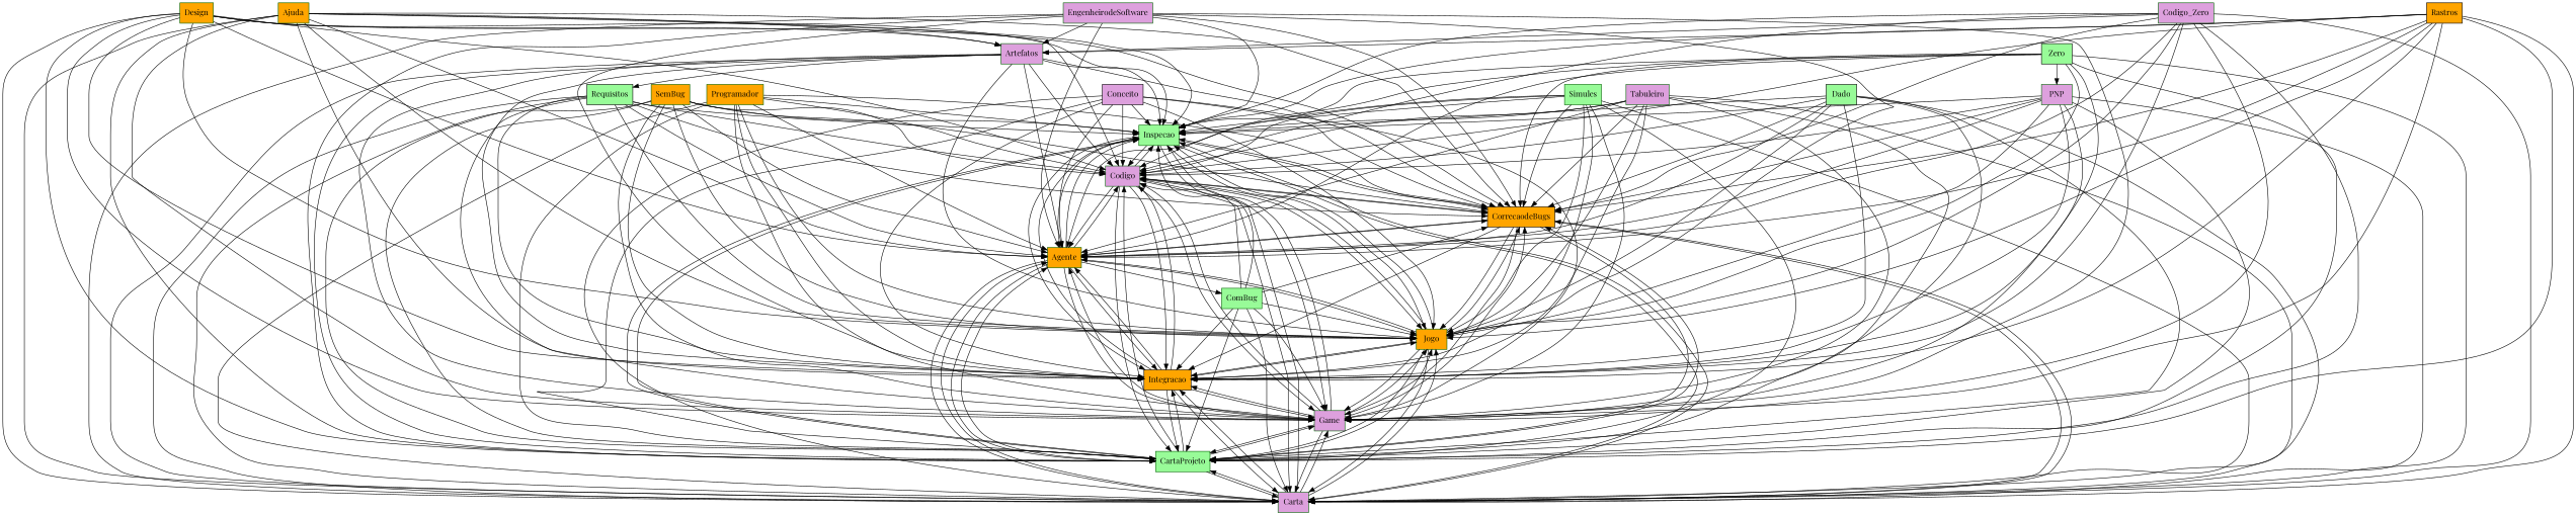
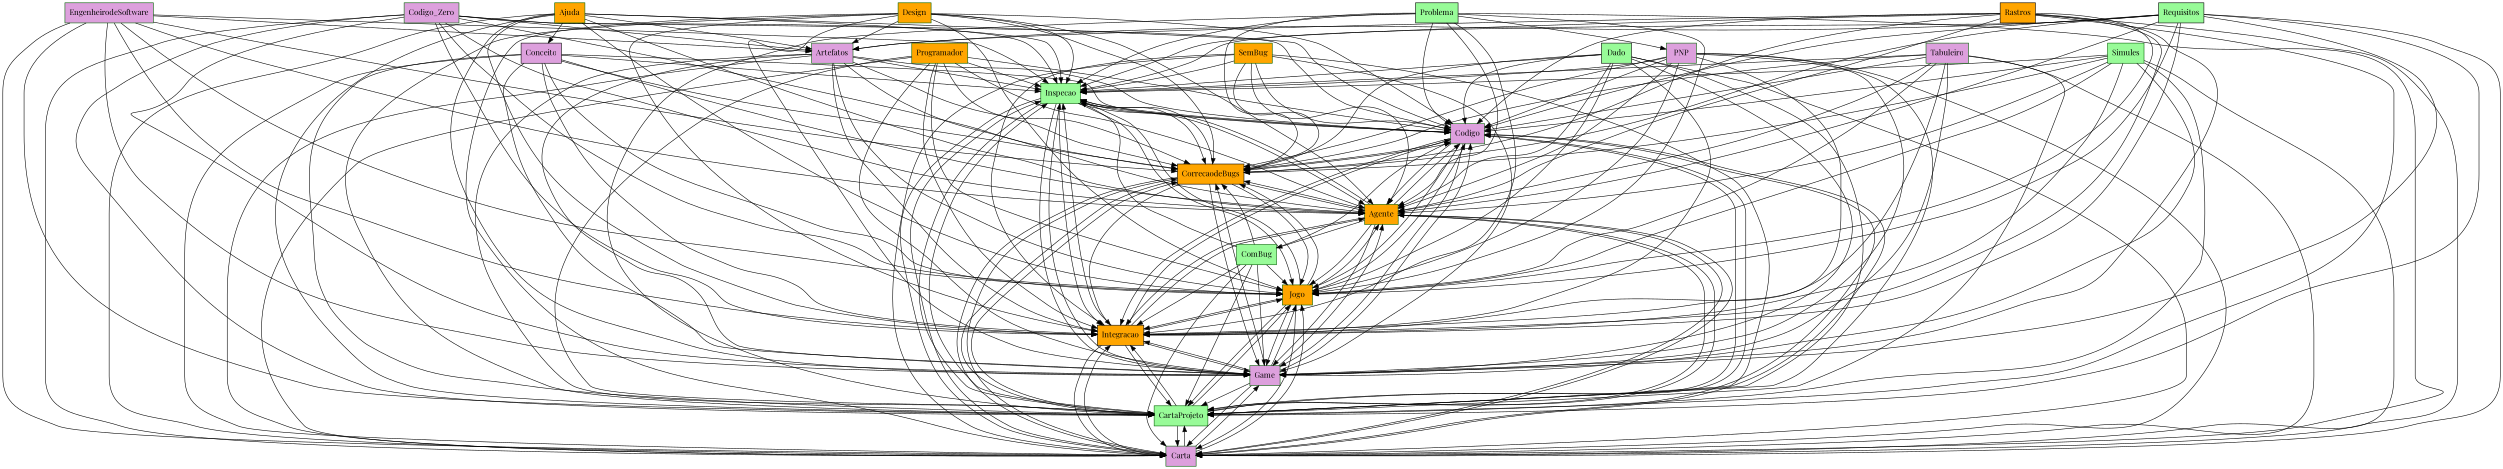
  digraph {
    fontname="Playfair Display"
    rankdir=TB
    node [color=darkgreen fillcolor=plum fontname="Playfair Display" shape=box style=filled]
    edge [arrowhead=normal fontname="Playfair Display"]
    n1 [fillcolor=palegreen label=Inspecao]
    n2 [label=Codigo]
    n3 [label=Carta]
    n4 [fillcolor=palegreen label=CartaProjeto]
    n5 [label=Game]
    n6 [color=black fillcolor=orange label=Integracao]
    n7 [fillcolor=orange label=Jogo]
    n8 [fillcolor=orange label=Agente]
    n9 [color=black fillcolor=orange label=CorrecaodeBugs]
    n10 [fillcolor=palegreen label=ComBug]
    n11 [fillcolor=orange label=Programador]
    n12 [color=black label=Conceito]
    n13 [label=EngenheirodeSoftware]
    n14 [label=Artefatos]
    n15 [fillcolor=palegreen label=Simules]
    n16 [label=Codigo_Zero]
    n17 [fillcolor=orange label=SemBug]
    n18 [fillcolor=orange label=Ajuda]
    n19 [label=PNP]
    n20 [color=black fillcolor=palegreen label=Requisitos]
    n21 [fillcolor=orange label=Design]
    n22 [label=Tabuleiro]
-   n23 [color=black fillcolor=palegreen label=Zero]
+   n23 [color=black fillcolor=palegreen label=Problema]
    n24 [color=black fillcolor=palegreen label=Dado]
    n25 [color=black fillcolor=orange label=Rastros]
    n1 -> n2
    n1 -> n3
    n1 -> n4
    n1 -> n5
    n1 -> n6
    n1 -> n7
    n1 -> n8
    n1 -> n9
    n2 -> n1
    n2 -> n3
    n2 -> n4
    n2 -> n5
    n2 -> n6
    n2 -> n7
    n2 -> n8
    n2 -> n9
    n3 -> n1
    n3 -> n2
    n3 -> n4
    n3 -> n5
    n3 -> n6
    n3 -> n7
    n3 -> n8
    n3 -> n9
    n4 -> n1
    n4 -> n2
    n4 -> n3
-   n4 -> n5
    n4 -> n6
    n4 -> n7
    n4 -> n8
    n4 -> n9
    n5 -> n1
    n5 -> n2
    n5 -> n3
    n5 -> n4
    n5 -> n6
    n5 -> n7
    n5 -> n8
    n5 -> n9
    n6 -> n1
    n6 -> n2
    n6 -> n3
    n6 -> n4
    n6 -> n5
    n6 -> n7
    n6 -> n8
    n7 -> n1
    n7 -> n2
    n7 -> n3
    n7 -> n4
    n7 -> n5
    n7 -> n6
    n7 -> n8
    n7 -> n9
    n8 -> n1
    n8 -> n2
    n8 -> n3
    n8 -> n4
    n8 -> n5
    n8 -> n6
    n8 -> n7
    n8 -> n9
    n8 -> n10
    n9 -> n1
    n9 -> n2
    n9 -> n3
    n9 -> n4
    n9 -> n5
    n9 -> n6
    n9 -> n7
    n9 -> n8
    n10 -> n1
    n10 -> n2
    n10 -> n3
    n10 -> n4
    n10 -> n5
    n10 -> n6
    n10 -> n7
    n10 -> n9
    n11 -> n1
    n11 -> n2
    n11 -> n3
    n11 -> n4
    n11 -> n5
    n11 -> n6
    n11 -> n7
    n11 -> n8
    n11 -> n9
    n12 -> n1
    n12 -> n2
    n12 -> n3
    n12 -> n4
    n12 -> n5
    n12 -> n6
    n12 -> n7
    n12 -> n8
    n12 -> n9
    n13 -> n1
    n13 -> n3
    n13 -> n4
    n13 -> n5
    n13 -> n6
    n13 -> n7
    n13 -> n8
    n13 -> n9
    n13 -> n14
    n14 -> n1
    n14 -> n2
    n14 -> n3
    n14 -> n4
    n14 -> n5
    n14 -> n6
    n14 -> n7
    n14 -> n8
    n14 -> n9
    n15 -> n1
    n15 -> n2
    n15 -> n3
    n15 -> n4
    n15 -> n5
    n15 -> n6
    n15 -> n7
    n15 -> n8
    n15 -> n9
    n16 -> n1
    n16 -> n2
    n16 -> n3
    n16 -> n4
    n16 -> n5
    n16 -> n6
    n16 -> n7
    n16 -> n8
    n16 -> n9
    n16 -> n14
    n17 -> n1
    n17 -> n2
    n17 -> n3
    n17 -> n4
    n17 -> n5
    n17 -> n6
-   n17 -> n7
    n17 -> n8
    n17 -> n9
    n18 -> n1
    n18 -> n2
    n18 -> n3
    n18 -> n4
    n18 -> n5
    n18 -> n6
    n18 -> n7
    n18 -> n8
-   n18 -> n9
+   n18 -> n12
    n18 -> n14
    n19 -> n1
    n19 -> n2
    n19 -> n3
    n19 -> n4
    n19 -> n5
    n19 -> n6
    n19 -> n7
    n19 -> n8
    n19 -> n9
    n20 -> n1
    n20 -> n2
    n20 -> n3
    n20 -> n4
    n20 -> n5
    n20 -> n6
    n20 -> n7
    n20 -> n8
    n20 -> n9
-   n14 -> n20
+   n20 -> n14
    n21 -> n1
    n21 -> n2
    n21 -> n3
    n21 -> n4
    n21 -> n5
    n21 -> n6
    n21 -> n7
    n21 -> n8
    n21 -> n9
    n21 -> n14
    n22 -> n1
    n22 -> n2
    n22 -> n3
    n22 -> n4
    n22 -> n5
    n22 -> n6
    n22 -> n7
    n22 -> n8
    n22 -> n9
    n23 -> n1
    n23 -> n2
    n23 -> n3
    n23 -> n4
    n23 -> n6
    n23 -> n7
    n23 -> n8
    n23 -> n9
    n23 -> n19
    n24 -> n1
    n24 -> n2
    n24 -> n3
    n24 -> n4
    n24 -> n5
    n24 -> n6
    n24 -> n7
    n24 -> n8
    n24 -> n9
    n25 -> n1
    n25 -> n2
    n25 -> n3
    n25 -> n4
    n25 -> n5
    n25 -> n6
    n25 -> n7
    n25 -> n8
    n25 -> n9
    n25 -> n14
  }
